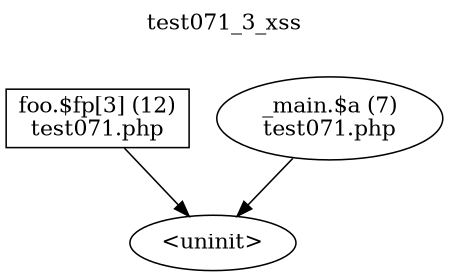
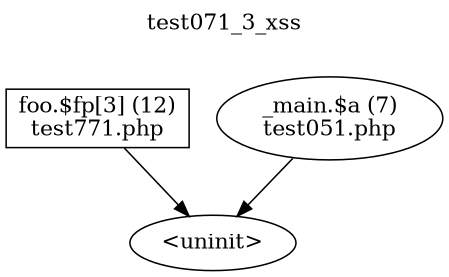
  digraph {
    label=test071_3_xss
    labelloc=t
    node [shape=ellipse]
-   n1 [label="foo.$fp[3] (12)\ntest071.php" shape=box]
+   n1 [label="foo.$fp[3] (12)\ntest771.php" shape=box]
    n2 [label="<uninit>"]
-   n3 [label="_main.$a (7)\ntest071.php"]
+   n3 [label="_main.$a (7)\ntest051.php"]
    n1 -> n2
    n3 -> n2
  }
